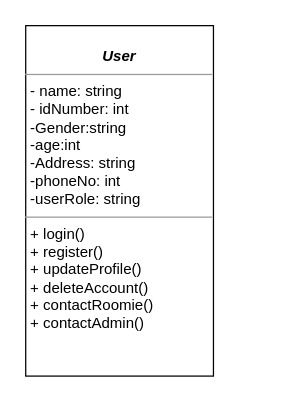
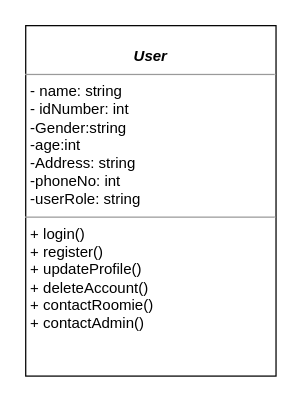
  <mxCell id="0" />
  <mxCell id="1" parent="0" />
- <mxCell id="2" value="&lt;p style=&quot;margin:0px;margin-top:4px;text-align:center;&quot;&gt;&lt;br&gt;&lt;b&gt;&lt;i&gt;User&lt;/i&gt;&lt;/b&gt;&lt;/p&gt;&lt;hr size=&quot;1&quot;&gt;&lt;p style=&quot;margin:0px;margin-left:4px;&quot;&gt;- name: string&lt;br&gt;- idNumber: int&lt;/p&gt;&lt;p style=&quot;margin:0px;margin-left:4px;&quot;&gt;-Gender:string&lt;/p&gt;&lt;p style=&quot;margin:0px;margin-left:4px;&quot;&gt;-age:int&lt;/p&gt;&lt;p style=&quot;margin:0px;margin-left:4px;&quot;&gt;-Address: string&lt;/p&gt;&lt;p style=&quot;margin:0px;margin-left:4px;&quot;&gt;-phoneNo: int&lt;/p&gt;&lt;p style=&quot;margin:0px;margin-left:4px;&quot;&gt;-userRole: string&lt;/p&gt;&lt;hr size=&quot;1&quot;&gt;&lt;p style=&quot;margin:0px;margin-left:4px;&quot;&gt;+ login()&lt;br&gt;+ register()&lt;/p&gt;&lt;p style=&quot;margin:0px;margin-left:4px;&quot;&gt;+ updateProfile()&lt;/p&gt;&lt;p style=&quot;margin:0px;margin-left:4px;&quot;&gt;+ deleteAccount()&lt;/p&gt;&lt;p style=&quot;margin:0px;margin-left:4px;&quot;&gt;+ contactRoomie()&lt;/p&gt;&lt;p style=&quot;margin:0px;margin-left:4px;&quot;&gt;+ contactAdmin()&lt;/p&gt;" style="verticalAlign=top;align=left;overflow=fill;fontSize=12;fontFamily=Helvetica;html=1;whiteSpace=wrap;" vertex="1" parent="1"><mxGeometry x="20" y="20" width="150" height="280" as="geometry" /></mxCell>
+ <mxCell id="2" value="&lt;p style=&quot;margin:0px;margin-top:4px;text-align:center;&quot;&gt;&lt;br&gt;&lt;b&gt;&lt;i&gt;User&lt;/i&gt;&lt;/b&gt;&lt;/p&gt;&lt;hr size=&quot;1&quot;&gt;&lt;p style=&quot;margin:0px;margin-left:4px;&quot;&gt;- name: string&lt;br&gt;- idNumber: int&lt;/p&gt;&lt;p style=&quot;margin:0px;margin-left:4px;&quot;&gt;-Gender:string&lt;/p&gt;&lt;p style=&quot;margin:0px;margin-left:4px;&quot;&gt;-age:int&lt;/p&gt;&lt;p style=&quot;margin:0px;margin-left:4px;&quot;&gt;-Address: string&lt;/p&gt;&lt;p style=&quot;margin:0px;margin-left:4px;&quot;&gt;-phoneNo: int&lt;/p&gt;&lt;p style=&quot;margin:0px;margin-left:4px;&quot;&gt;-userRole: string&lt;/p&gt;&lt;hr size=&quot;1&quot;&gt;&lt;p style=&quot;margin:0px;margin-left:4px;&quot;&gt;+ login()&lt;br&gt;+ register()&lt;/p&gt;&lt;p style=&quot;margin:0px;margin-left:4px;&quot;&gt;+ updateProfile()&lt;/p&gt;&lt;p style=&quot;margin:0px;margin-left:4px;&quot;&gt;+ deleteAccount()&lt;/p&gt;&lt;p style=&quot;margin:0px;margin-left:4px;&quot;&gt;+ contactRoomie()&lt;/p&gt;&lt;p style=&quot;margin:0px;margin-left:4px;&quot;&gt;+ contactAdmin()&lt;/p&gt;" style="verticalAlign=top;align=left;overflow=fill;fontSize=12;fontFamily=Helvetica;html=1;whiteSpace=wrap;" vertex="1" parent="1"><mxGeometry x="20" y="20" width="200" height="280" as="geometry" /></mxCell>
